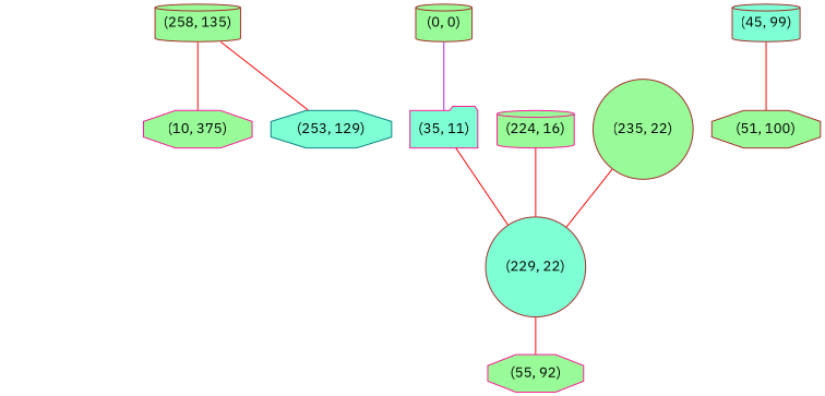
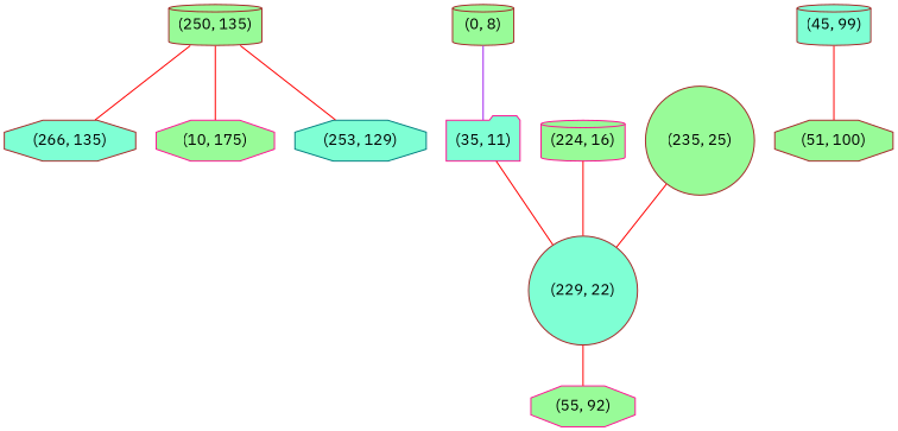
  graph {
    fontname="IBM Plex Sans"
    node [color=brown fillcolor=palegreen fontname="IBM Plex Sans" shape=octagon style=filled]
    edge [color=red fontname="IBM Plex Sans" weight=1]
-   "(258, 135)" [shape=cylinder]
-   "(10, 175)" [color=deeppink label="(10, 375)"]
+   "(258, 135)" [shape=cylinder label="(250, 135)"]
+   "(266, 135)" [fillcolor=aquamarine]
+   "(10, 175)" [color=deeppink]
    "(253, 129)" [color=teal fillcolor=aquamarine]
-   "(0, 0)" [shape=cylinder]
+   "(0, 0)" [shape=cylinder label="(0, 8)"]
    "(35, 11)" [color=deeppink fillcolor=aquamarine shape=folder]
    "(229, 22)" [fillcolor=aquamarine shape=circle]
    "(45, 99)" [fillcolor=aquamarine shape=cylinder]
    "(51, 100)"
    "(55, 92)" [color=deeppink]
    "(224, 16)" [color=deeppink shape=cylinder]
-   "(235, 22)" [shape=circle]
+   "(235, 22)" [shape=circle label="(235, 25)"]
+   "(258, 135)" -- "(266, 135)"
    "(258, 135)" -- "(10, 175)"
    "(258, 135)" -- "(253, 129)"
    "(0, 0)" -- "(35, 11)" [color=purple weight=4]
    "(35, 11)" -- "(229, 22)"
    "(229, 22)" -- "(55, 92)"
    "(45, 99)" -- "(51, 100)"
    "(224, 16)" -- "(229, 22)"
    "(235, 22)" -- "(229, 22)"
  }
